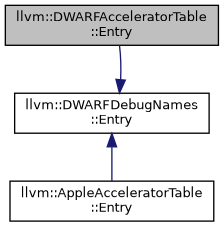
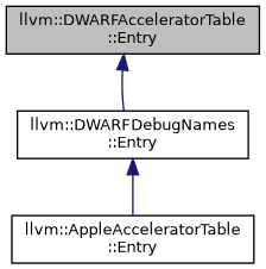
  digraph {
    node [color=black fontname=Helvetica fontsize=10 shape=box]
    edge [color=midnightblue dir=back fontname=Helvetica fontsize=10 labelfontname=Helvetica labelfontsize=10 style=solid]
    n1 [fillcolor=grey75 fontcolor=black height=0.2 label="llvm::DWARFAcceleratorTable\l::Entry" style=filled width=0.4]
    n2 [height=0.2 label="llvm::DWARFDebugNames\l::Entry" width=0.4]
    n3 [height=0.2 label="llvm::AppleAcceleratorTable\l::Entry" width=0.4]
-   n2 -> n1
+   n1 -> n2
    n2 -> n3
  }
